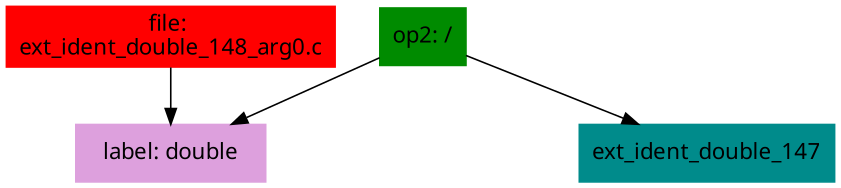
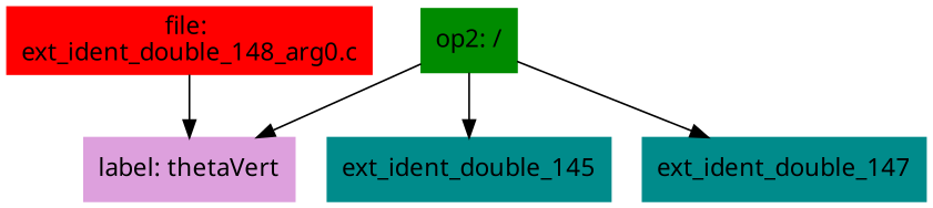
  digraph {
    fontname="Noto Sans"
    node [color=cyan4 fontname="Noto Sans" shape=box style=filled]
    edge [fontname="Noto Sans"]
    n1 [color=red label="file: \next_ident_double_148_arg0.c"]
-   n2 [color=plum label="label: double"]
+   n2 [color=plum label="label: thetaVert"]
    n3 [color=green4 label="op2: /"]
+   n4 [label=ext_ident_double_145]
    n5 [label=ext_ident_double_147]
    n1 -> n2
    n3 -> n2
+   n3 -> n4
    n3 -> n5
  }
